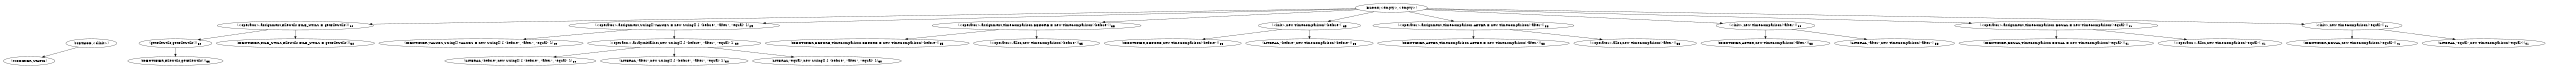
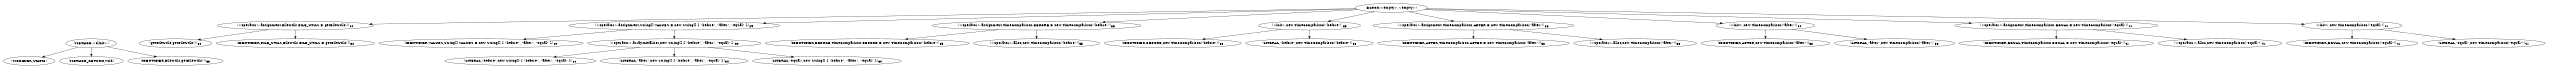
  digraph {
    n1 [label=<(METHOD,&lt;clinit&gt;)>]
    n2 [label=<(MODIFIER,STATIC)>]
+   n3 [label=<(METHOD_RETURN,void)>]
    n4 [label=<(BLOCK,&lt;empty&gt;,&lt;empty&gt;)>]
    n5 [label=<(&lt;operator&gt;.assignment,String[] VALUES = new String[] { &quot;before&quot;, &quot;after&quot;, &quot;equal&quot; })<SUB>29</SUB>>]
    n6 [label=<(&lt;operator&gt;.assignment,FileUtils FILE_UTILS = getFileUtils())<SUB>32</SUB>>]
    n7 [label=<(&lt;operator&gt;.assignment,TimeComparison BEFORE = new TimeComparison(&quot;before&quot;))<SUB>35</SUB>>]
    n8 [label=<(&lt;init&gt;,new TimeComparison(&quot;before&quot;))<SUB>35</SUB>>]
    n9 [label=<(&lt;operator&gt;.assignment,TimeComparison AFTER = new TimeComparison(&quot;after&quot;))<SUB>38</SUB>>]
    n10 [label=<(&lt;init&gt;,new TimeComparison(&quot;after&quot;))<SUB>38</SUB>>]
    n11 [label=<(&lt;operator&gt;.assignment,TimeComparison EQUAL = new TimeComparison(&quot;equal&quot;))<SUB>41</SUB>>]
    n12 [label=<(&lt;init&gt;,new TimeComparison(&quot;equal&quot;))<SUB>41</SUB>>]
    n13 [label=<(IDENTIFIER,VALUES,String[] VALUES = new String[] { &quot;before&quot;, &quot;after&quot;, &quot;equal&quot; })<SUB>29</SUB>>]
    n14 [label=<(&lt;operator&gt;.arrayInitializer,new String[] { &quot;before&quot;, &quot;after&quot;, &quot;equal&quot; })<SUB>30</SUB>>]
    n15 [label=<(IDENTIFIER,FILE_UTILS,FileUtils FILE_UTILS = getFileUtils())<SUB>32</SUB>>]
    n16 [label=<(getFileUtils,getFileUtils())<SUB>32</SUB>>]
    n17 [label=<(IDENTIFIER,BEFORE,TimeComparison BEFORE = new TimeComparison(&quot;before&quot;))<SUB>35</SUB>>]
    n18 [label=<(&lt;operator&gt;.alloc,new TimeComparison(&quot;before&quot;))<SUB>35</SUB>>]
    n19 [label=<(IDENTIFIER,BEFORE,new TimeComparison(&quot;before&quot;))<SUB>35</SUB>>]
    n20 [label=<(LITERAL,&quot;before&quot;,new TimeComparison(&quot;before&quot;))<SUB>35</SUB>>]
    n21 [label=<(IDENTIFIER,AFTER,TimeComparison AFTER = new TimeComparison(&quot;after&quot;))<SUB>38</SUB>>]
    n22 [label=<(&lt;operator&gt;.alloc,new TimeComparison(&quot;after&quot;))<SUB>38</SUB>>]
    n23 [label=<(IDENTIFIER,AFTER,new TimeComparison(&quot;after&quot;))<SUB>38</SUB>>]
    n24 [label=<(LITERAL,&quot;after&quot;,new TimeComparison(&quot;after&quot;))<SUB>38</SUB>>]
    n25 [label=<(IDENTIFIER,EQUAL,TimeComparison EQUAL = new TimeComparison(&quot;equal&quot;))<SUB>41</SUB>>]
    n26 [label=<(&lt;operator&gt;.alloc,new TimeComparison(&quot;equal&quot;))<SUB>41</SUB>>]
    n27 [label=<(IDENTIFIER,EQUAL,new TimeComparison(&quot;equal&quot;))<SUB>41</SUB>>]
    n28 [label=<(LITERAL,&quot;equal&quot;,new TimeComparison(&quot;equal&quot;))<SUB>41</SUB>>]
    n29 [label=<(LITERAL,&quot;before&quot;,new String[] { &quot;before&quot;, &quot;after&quot;, &quot;equal&quot; })<SUB>30</SUB>>]
    n30 [label=<(LITERAL,&quot;after&quot;,new String[] { &quot;before&quot;, &quot;after&quot;, &quot;equal&quot; })<SUB>30</SUB>>]
    n31 [label=<(LITERAL,&quot;equal&quot;,new String[] { &quot;before&quot;, &quot;after&quot;, &quot;equal&quot; })<SUB>30</SUB>>]
    n32 [label=<(IDENTIFIER,FileUtils,getFileUtils())<SUB>33</SUB>>]
    n1 -> n2
+   n1 -> n3
    n4 -> n5
    n4 -> n6
    n4 -> n7
    n4 -> n8
    n4 -> n9
    n4 -> n10
    n4 -> n11
    n4 -> n12
    n5 -> n13
    n5 -> n14
    n6 -> n15
    n6 -> n16
    n7 -> n17
    n7 -> n18
    n8 -> n19
    n8 -> n20
    n9 -> n21
    n9 -> n22
    n10 -> n23
    n10 -> n24
    n11 -> n25
    n11 -> n26
    n12 -> n27
    n12 -> n28
    n14 -> n29
    n14 -> n30
    n14 -> n31
-   n16 -> n32
+   n1 -> n32
  }
